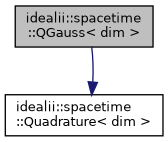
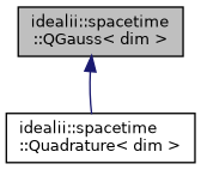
  digraph {
    node [color=black fontname=Helvetica fontsize=10 shape=record style=filled]
    n1 [fillcolor=grey75 fontcolor=black height=0.2 label="idealii::spacetime\l::QGauss\< dim \>" width=0.4]
    n2 [fillcolor=white height=0.2 label="idealii::spacetime\l::Quadrature\< dim \>" width=0.4]
-   n2 -> n1 [color=midnightblue dir=back fontname=Helvetica fontsize=10 labelfontname=Helvetica labelfontsize=10 style=solid]
+   n1 -> n2 [color=midnightblue dir=back fontname=Helvetica fontsize=10 labelfontname=Helvetica labelfontsize=10 style=solid]
  }
